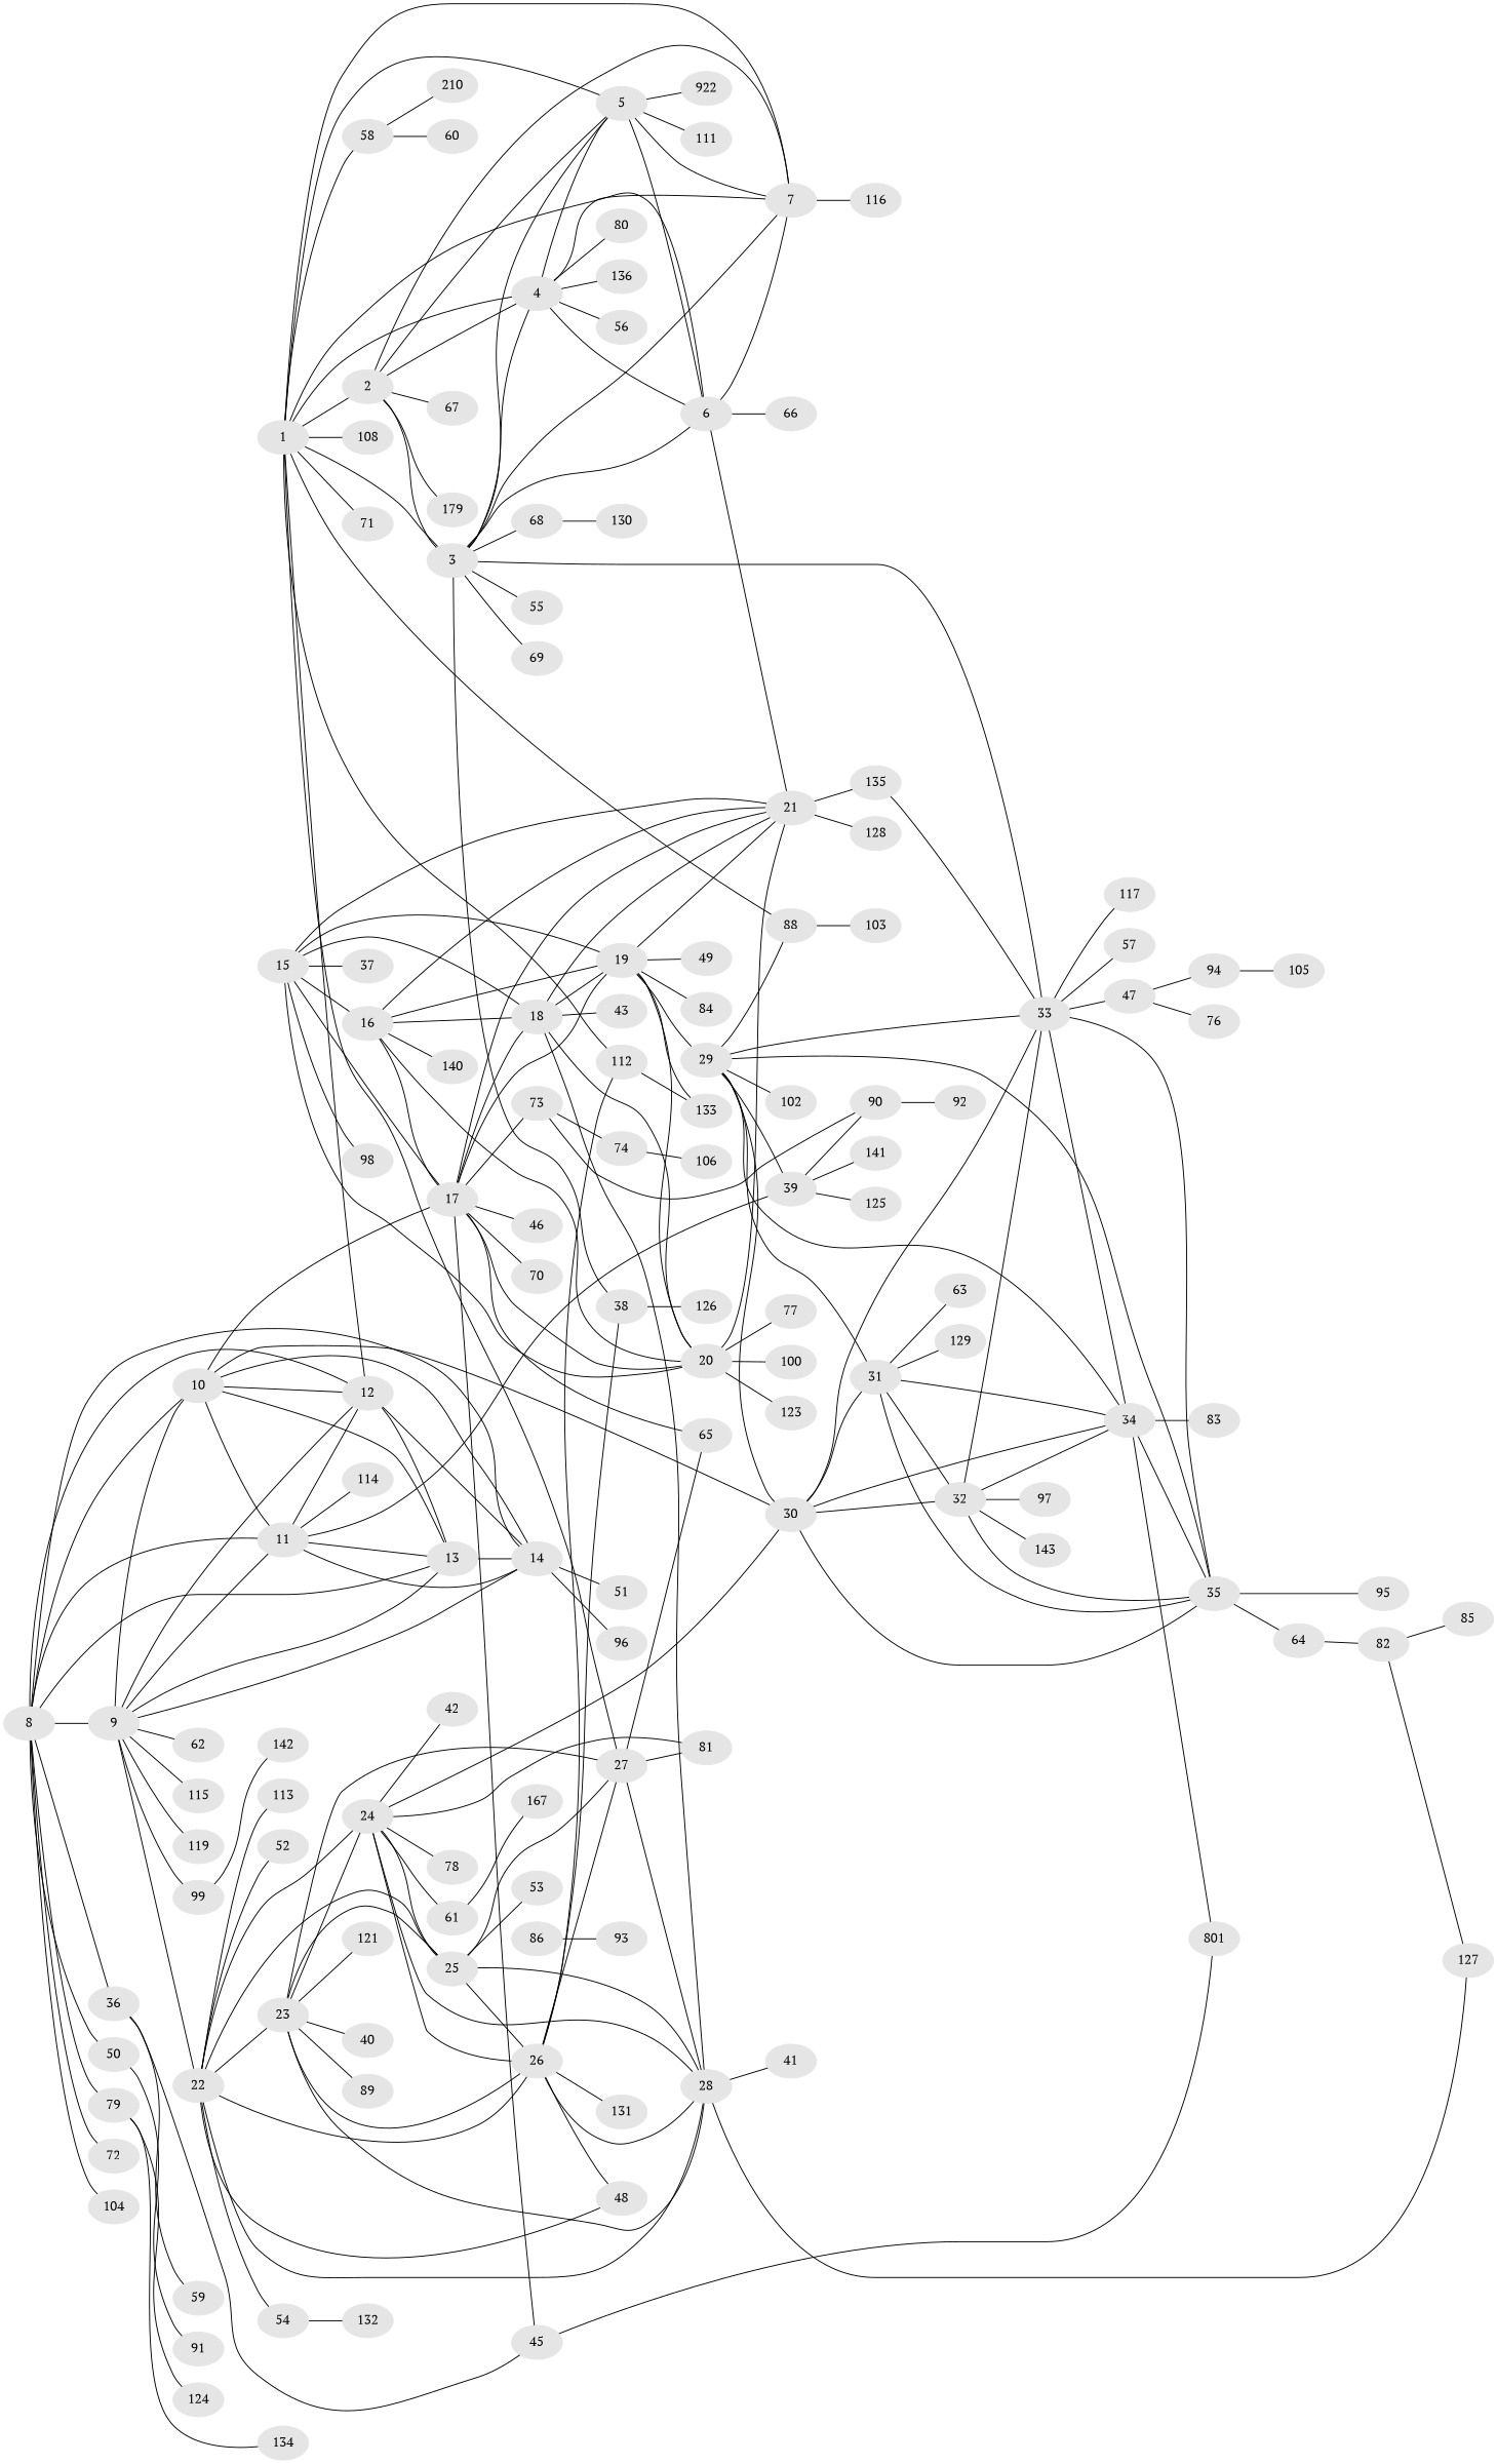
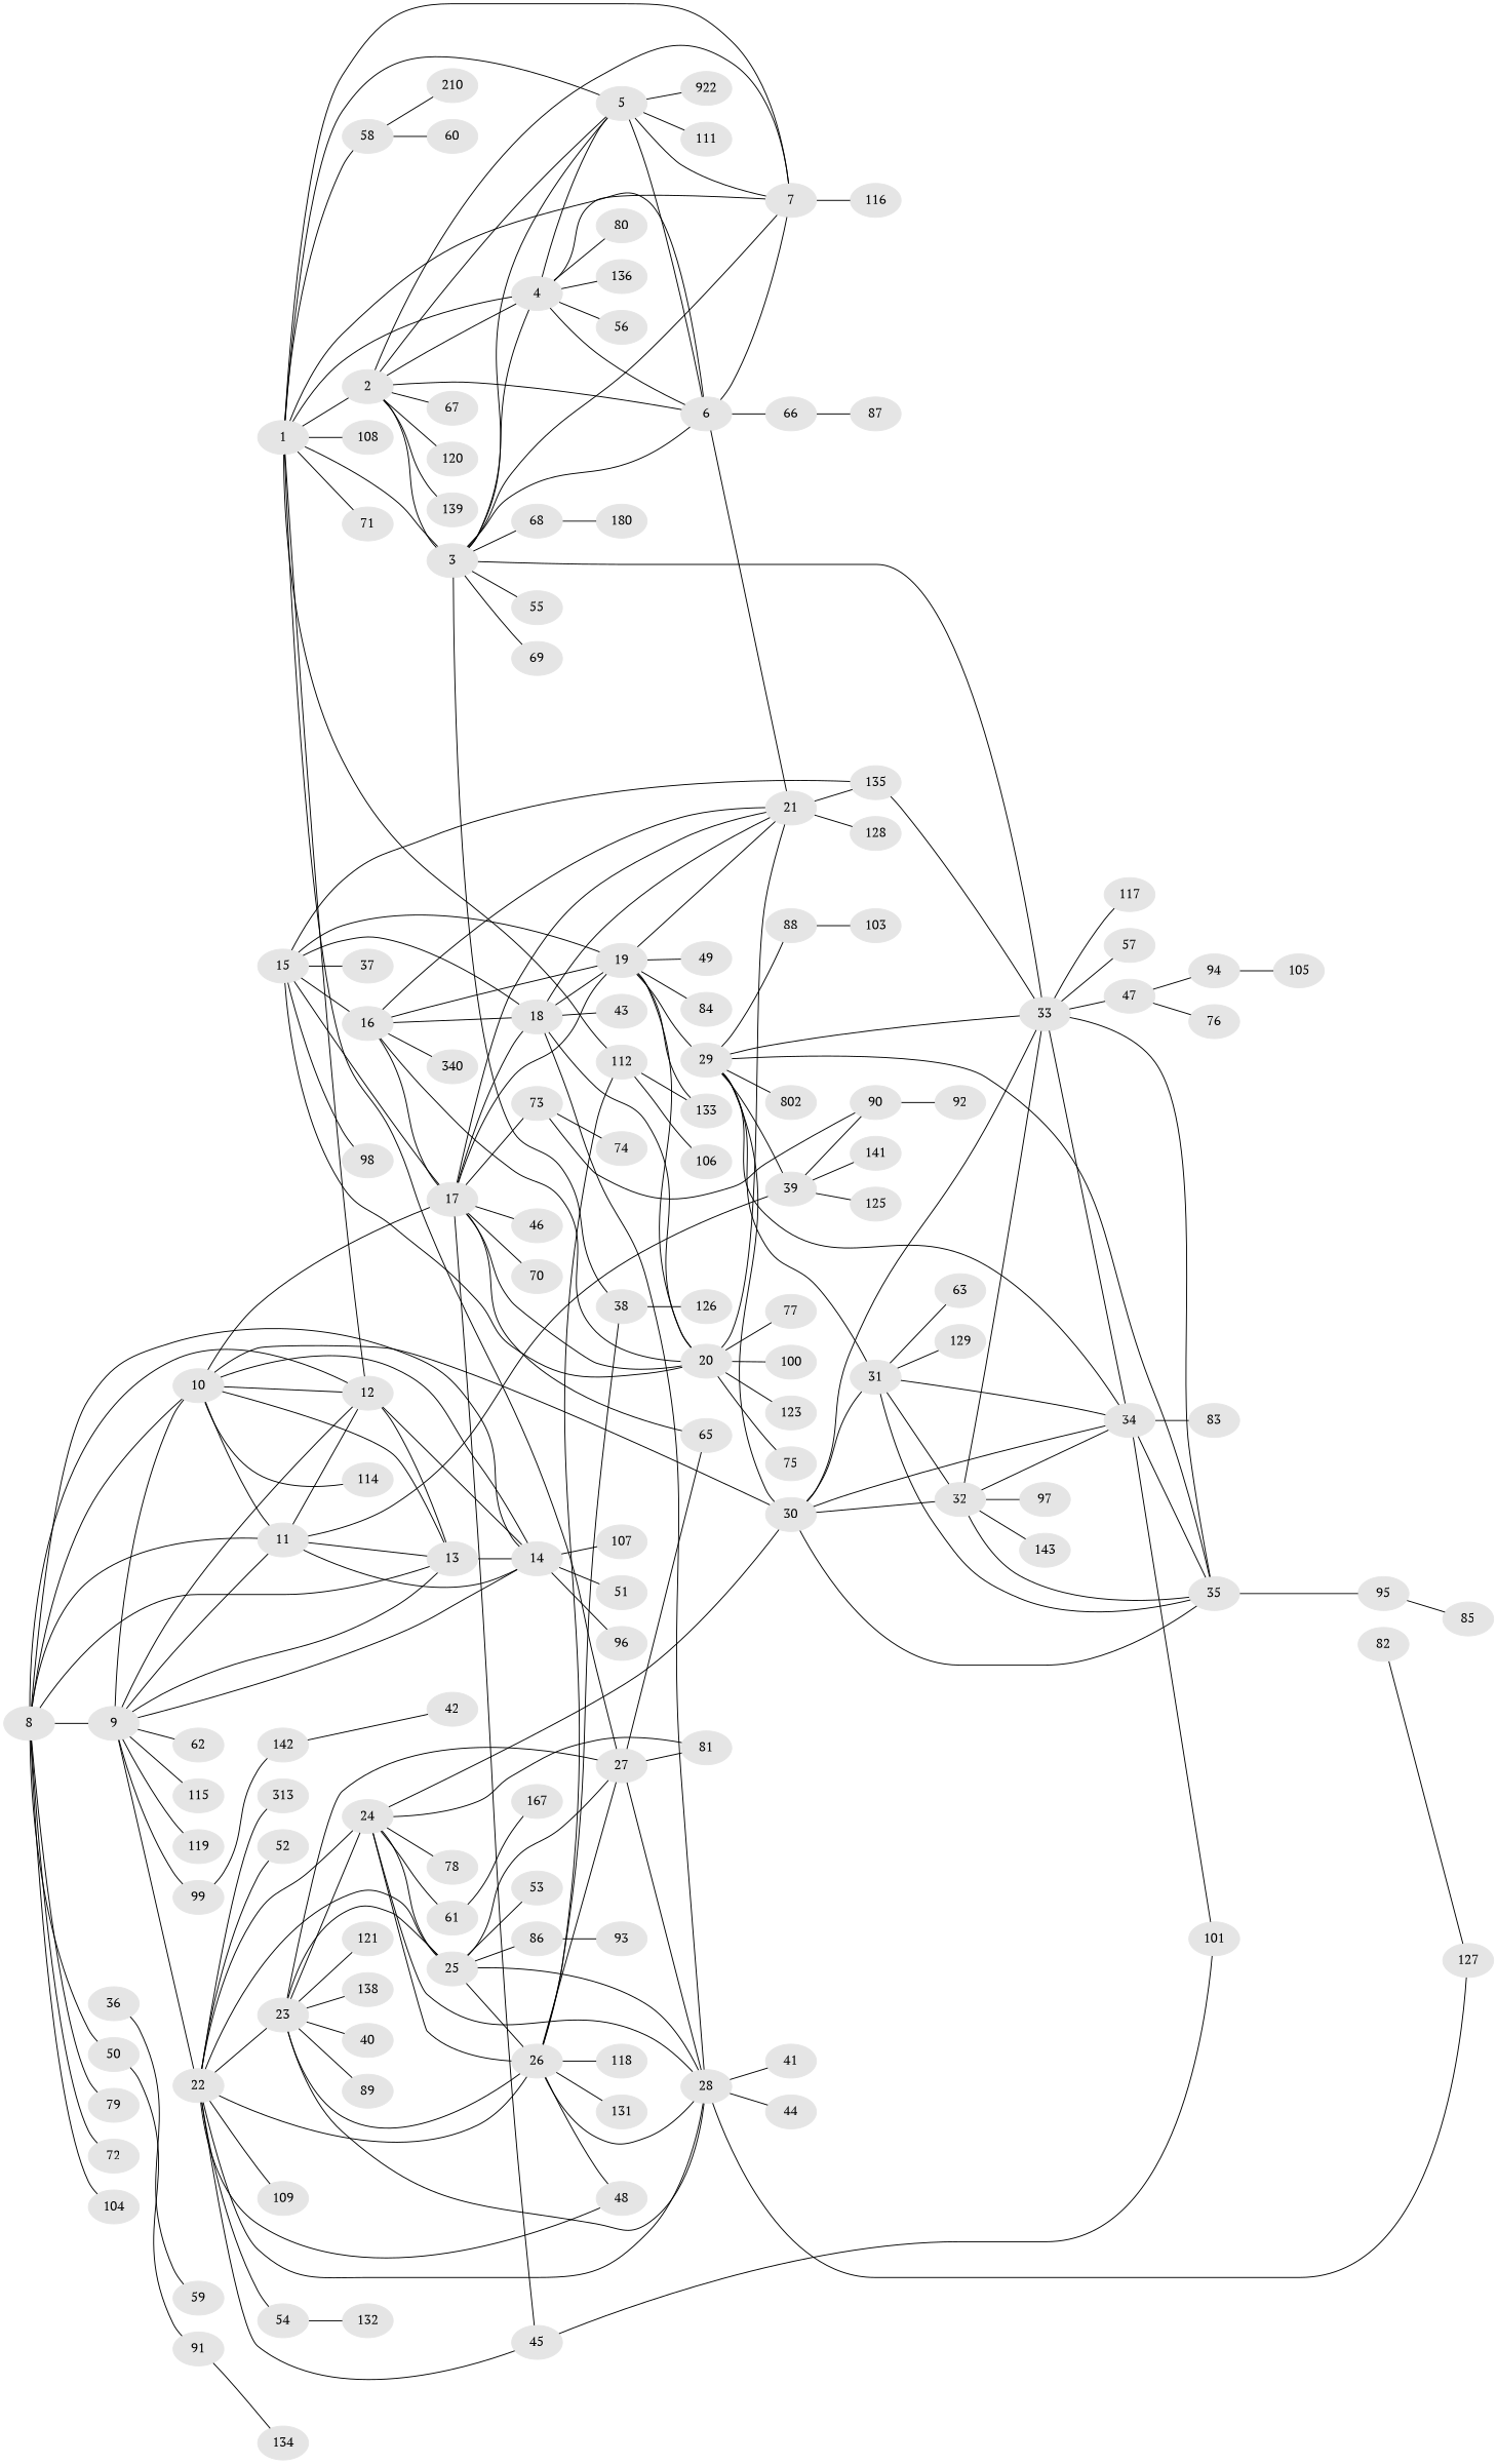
  graph {
    fontname="PT Serif"
    rankdir=LR
    node [color=gray90 fontname="PT Serif" style=filled]
    edge [fontname="PT Serif"]
    1
    2
    3
    4
    5
    6
    7
    12
    27
    58
    71
    88
    108
    112
    67
-   139 [label=179]
+   120
+   139
    33
    38
    55
    68
    69
    56
    80
    136
    111
    n27 [label=922]
    21
    66
    116
    13
    14
    65
    28
    81
    60
    n37 [label=210]
    103
    133
    34
    35
    47
    57
    117
    126
-   130
+   130 [label=180]
    128
    135
+   87
    8
    9
    10
    11
    36
    50
    72
    79
    104
    22
    62
    99
    115
    119
    17
    30
    114
    39
    51
    96
+   107
    59
    91
-   124
    134
    45
    23
    24
    25
    26
    52
    54
-   113
+   109
+   113 [label=313]
    48
    142
    18
    19
    20
    46
    70
    73
    31
    32
    90
    125
    141
    15
    16
    37
    98
-   140
+   140 [label=340]
    43
    29
    49
    84
+   75
    77
    100
    123
-   101 [label=801]
+   101
    74
    41
+   44
    127
-   102
+   102 [label=802]
    40
    89
    121
+   138
    42
    61
    78
    53
    86
+   118
    131
    132
    n128 [label=167]
    93
    63
    129
    97
    143
    83
-   64
    95
    76
    94
    82
    92
    105
    85
    106
    1 -- 2
    1 -- 3
    1 -- 4
    1 -- 5
    1 -- 6
    1 -- 7
    1 -- 12
    1 -- 27
    1 -- 58
    1 -- 71
-   1 -- 88
    1 -- 108
    1 -- 112
    2 -- 3
    2 -- 4
    2 -- 5
+   2 -- 6
    2 -- 7
    2 -- 67
+   2 -- 120
    2 -- 139
    3 -- 4
    3 -- 5
    3 -- 6
    3 -- 7
    3 -- 33
    3 -- 38
    3 -- 55
    3 -- 68
    3 -- 69
    4 -- 5
    4 -- 6
    4 -- 7
    4 -- 56
    4 -- 80
    4 -- 136
    5 -- 6
    5 -- 7
    5 -- 111
    5 -- n27
    6 -- 7
    6 -- 21
    6 -- 66
    7 -- 116
    12 -- 13
    12 -- 14
    27 -- 65
    27 -- 28
    27 -- 81
    58 -- 60
    58 -- n37
    88 -- 103
    112 -- 133
    33 -- 34
    33 -- 35
    33 -- 47
    33 -- 57
    33 -- 117
    38 -- 126
    68 -- 130
    21 -- 128
    21 -- 135
+   66 -- 87
    13 -- 14
    14 -- 51
    14 -- 96
+   14 -- 107
    28 -- 41
+   28 -- 44
    28 -- 127
    34 -- 35
    34 -- 101
    34 -- 83
-   35 -- 64
    35 -- 95
    47 -- 76
    47 -- 94
    135 -- 33
    8 -- 12
    8 -- 13
    8 -- 14
    8 -- 9
    8 -- 10
    8 -- 11
-   8 -- 36
    8 -- 50
    8 -- 72
    8 -- 79
    8 -- 104
    9 -- 12
    9 -- 13
    9 -- 14
    9 -- 10
    9 -- 11
    9 -- 22
    9 -- 62
    9 -- 99
    9 -- 115
    9 -- 119
    10 -- 12
    10 -- 13
    10 -- 14
    10 -- 11
    10 -- 17
    10 -- 30
-   11 -- 114
+   10 -- 114
    11 -- 12
    11 -- 13
    11 -- 14
    11 -- 39
    36 -- 59
    50 -- 91
-   79 -- 124
-   79 -- 134
+   91 -- 134
    22 -- 28
-   36 -- 45
+   22 -- 45
    22 -- 23
    22 -- 24
    22 -- 25
    22 -- 26
    22 -- 52
    22 -- 54
+   22 -- 109
    22 -- 113
    22 -- 48
    99 -- 142
    17 -- 21
    17 -- 65
    17 -- 45
    17 -- 18
    17 -- 19
    17 -- 20
    17 -- 46
    17 -- 70
    17 -- 73
    30 -- 33
    30 -- 34
    30 -- 35
    30 -- 31
    30 -- 32
    39 -- 90
    39 -- 125
    39 -- 141
    45 -- 101
    23 -- 27
    23 -- 28
    23 -- 24
    23 -- 25
    23 -- 26
    23 -- 40
    23 -- 89
    23 -- 121
+   23 -- 138
    24 -- 28
    24 -- 81
    24 -- 30
    24 -- 25
    24 -- 26
-   24 -- 42
+   142 -- 42
    24 -- 61
    24 -- 78
    25 -- 27
    25 -- 28
    25 -- 26
    25 -- 53
+   25 -- 86
    26 -- 27
    26 -- 112
    26 -- 38
    26 -- 28
    26 -- 48
+   26 -- 118
    26 -- 131
    54 -- 132
    18 -- 21
    18 -- 28
    18 -- 19
    18 -- 20
    18 -- 43
    19 -- 21
    19 -- 133
    19 -- 20
    19 -- 29
    19 -- 49
    19 -- 84
    20 -- 21
+   20 -- 75
    20 -- 77
    20 -- 100
    20 -- 123
    73 -- 90
    73 -- 74
    31 -- 34
    31 -- 35
    31 -- 32
    31 -- 63
    31 -- 129
    32 -- 33
    32 -- 34
    32 -- 35
    32 -- 97
    32 -- 143
    90 -- 92
-   15 -- 21
+   15 -- 135
    15 -- 17
    15 -- 18
    15 -- 19
    15 -- 20
    15 -- 16
    15 -- 37
    15 -- 98
    16 -- 21
    16 -- 17
    16 -- 18
    16 -- 19
    16 -- 20
    16 -- 140
    29 -- 88
    29 -- 33
    29 -- 34
    29 -- 35
    29 -- 30
    29 -- 39
    29 -- 31
    29 -- 102
-   74 -- 106
+   112 -- 106
    61 -- n128
    86 -- 93
-   64 -- 82
    94 -- 105
    82 -- 127
-   82 -- 85
+   95 -- 85
  }
